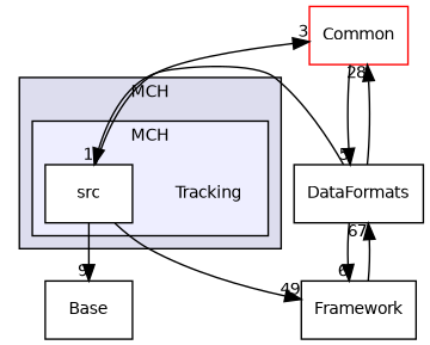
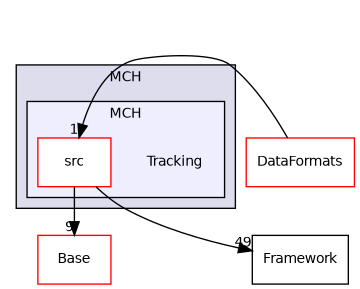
  digraph {
    compound=true
    node [fontname=Helvetica fontsize=10 shape=box color=red]
    edge [labeldistance=1.5 labelfontname=Helvetica labelfontsize=10]
    n1 [label=Tracking shape=plaintext color=""]
-   n2 [color=black fillcolor=white label=src style=filled]
-   n3 [label=Common]
-   n4 [color=black label=Base]
+   n2 [fillcolor=white label=src style=filled]
+   n4 [label=Base]
    n5 [color=black label=Framework]
-   n6 [color=black label=DataFormats]
+   n6 [label=DataFormats]
    subgraph cluster_1 {
      bgcolor="#ddddee"
      fontname=Helvetica
      fontsize=10
      label=MCH
      pencolor=black
      subgraph cluster_2 {
        bgcolor="#eeeeff"
        fontname=Helvetica
        fontsize=10
        label=MCH
        pencolor=black
        n1
        n2
      }
    }
-   n2 -> n3 [headlabel=3]
    n2 -> n4 [headlabel=9]
    n2 -> n5 [headlabel=49]
-   n3 -> n6 [headlabel=5]
-   n5 -> n6 [headlabel=67]
    n6 -> n2 [headlabel=1]
-   n6 -> n3 [headlabel=28]
-   n6 -> n5 [headlabel=6]
  }
